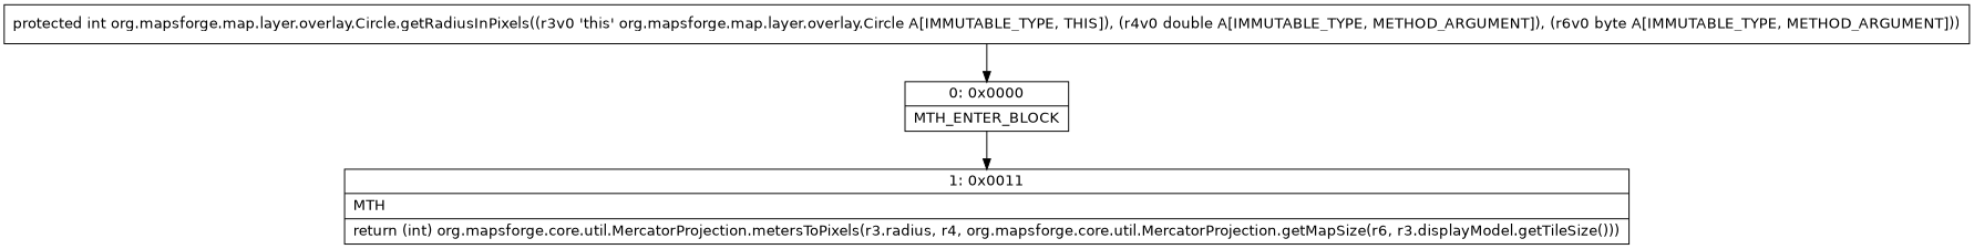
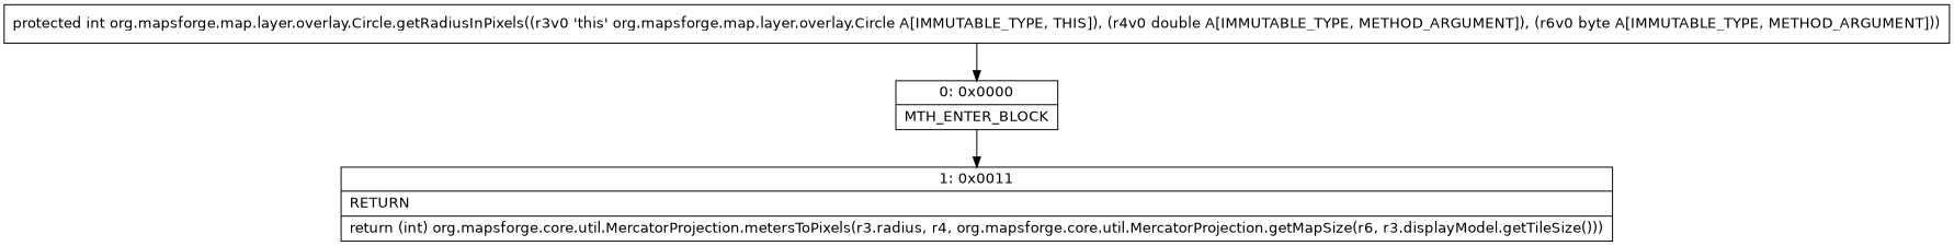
  digraph {
    fontname="DejaVu Sans"
    node [shape=record fontname="DejaVu Sans"]
    edge [fontname="DejaVu Sans"]
    n1 [label="{0\:\ 0x0000|MTH_ENTER_BLOCK\l}"]
-   n2 [label="{1\:\ 0x0011|MTH\l|return (int) org.mapsforge.core.util.MercatorProjection.metersToPixels(r3.radius, r4, org.mapsforge.core.util.MercatorProjection.getMapSize(r6, r3.displayModel.getTileSize()))\l}"]
+   n2 [label="{1\:\ 0x0011|RETURN\l|return (int) org.mapsforge.core.util.MercatorProjection.metersToPixels(r3.radius, r4, org.mapsforge.core.util.MercatorProjection.getMapSize(r6, r3.displayModel.getTileSize()))\l}"]
    n3 [label="{protected int org.mapsforge.map.layer.overlay.Circle.getRadiusInPixels((r3v0 'this' org.mapsforge.map.layer.overlay.Circle A[IMMUTABLE_TYPE, THIS]), (r4v0 double A[IMMUTABLE_TYPE, METHOD_ARGUMENT]), (r6v0 byte A[IMMUTABLE_TYPE, METHOD_ARGUMENT])) }"]
    n1 -> n2
    n3 -> n1
  }
